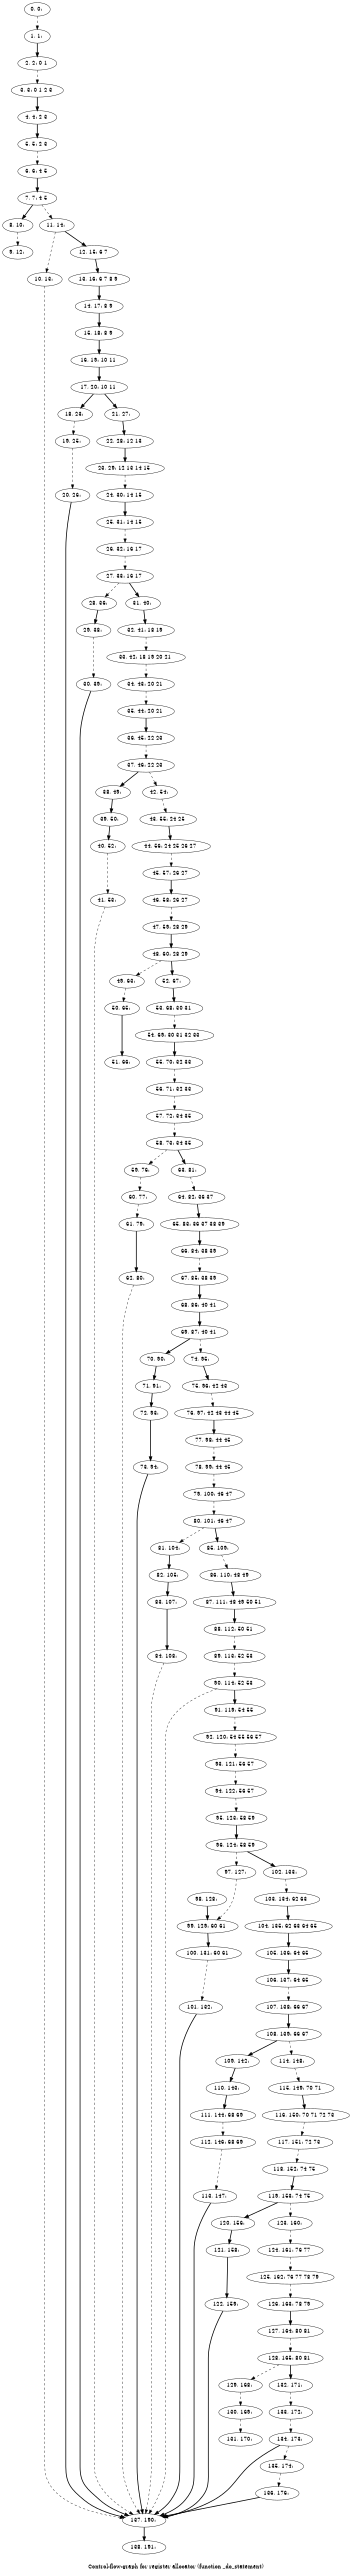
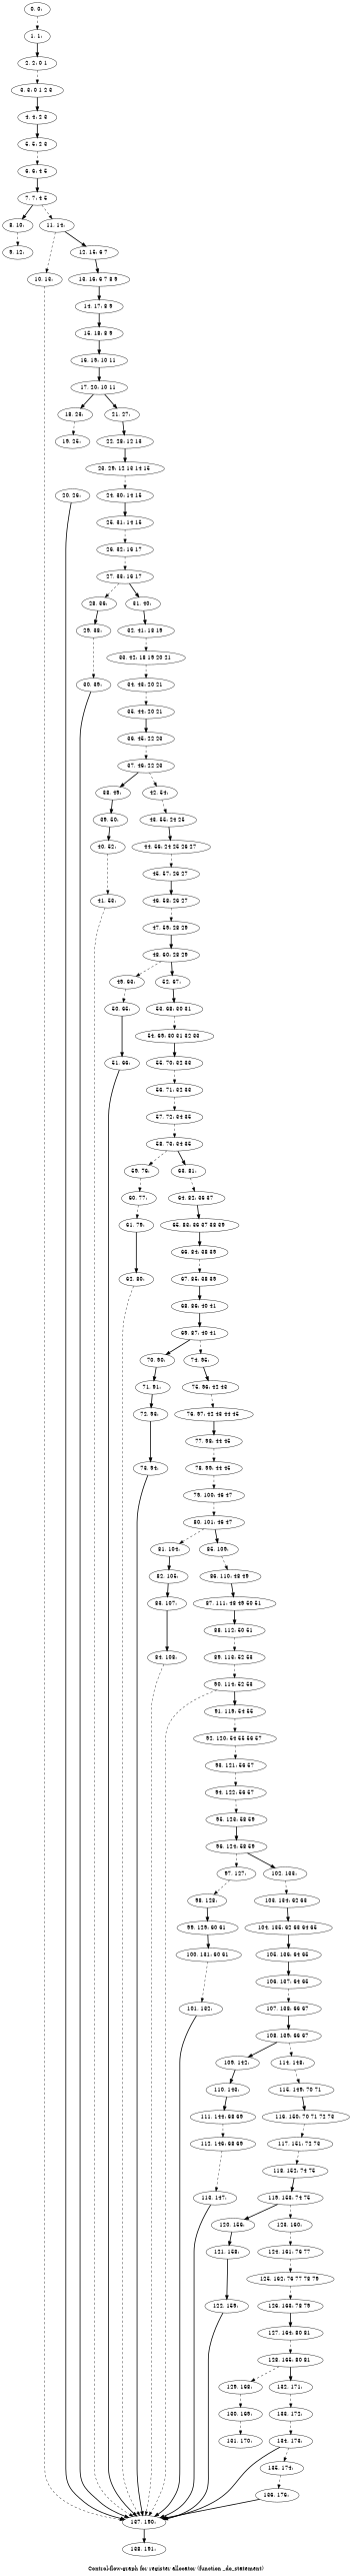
  digraph {
    label="Control-flow-graph for register allocator (function _do_statement)"
    edge [style=bold]
    n1 [label="0, 0: "]
    n2 [label="1, 1: "]
    n3 [label="2, 2: 0 1 "]
    n4 [label="3, 3: 0 1 2 3 "]
    n5 [label="4, 4: 2 3 "]
    n6 [label="5, 5: 2 3 "]
    n7 [label="6, 6: 4 5 "]
    n8 [label="7, 7: 4 5 "]
    n9 [label="8, 10: "]
    n10 [label="11, 14: "]
    n11 [label="9, 12: "]
    n12 [label="10, 13: "]
    n13 [label="12, 15: 6 7 "]
    n14 [label="137, 190: "]
    n15 [label="138, 191: "]
    n16 [label="13, 16: 6 7 8 9 "]
    n17 [label="14, 17: 8 9 "]
    n18 [label="15, 18: 8 9 "]
    n19 [label="16, 19: 10 11 "]
    n20 [label="17, 20: 10 11 "]
    n21 [label="18, 23: "]
    n22 [label="21, 27: "]
    n23 [label="19, 25: "]
    n24 [label="22, 28: 12 13 "]
    n25 [label="20, 26: "]
    n26 [label="23, 29: 12 13 14 15 "]
    n27 [label="24, 30: 14 15 "]
    n28 [label="25, 31: 14 15 "]
    n29 [label="26, 32: 16 17 "]
    n30 [label="27, 33: 16 17 "]
    n31 [label="28, 36: "]
    n32 [label="31, 40: "]
    n33 [label="29, 38: "]
    n34 [label="32, 41: 18 19 "]
    n35 [label="30, 39: "]
    n36 [label="33, 42: 18 19 20 21 "]
    n37 [label="34, 43: 20 21 "]
    n38 [label="35, 44: 20 21 "]
    n39 [label="36, 45: 22 23 "]
    n40 [label="37, 46: 22 23 "]
    n41 [label="38, 49: "]
    n42 [label="42, 54: "]
    n43 [label="39, 50: "]
    n44 [label="43, 55: 24 25 "]
    n45 [label="40, 52: "]
    n46 [label="41, 53: "]
    n47 [label="44, 56: 24 25 26 27 "]
    n48 [label="45, 57: 26 27 "]
    n49 [label="46, 58: 26 27 "]
    n50 [label="47, 59: 28 29 "]
    n51 [label="48, 60: 28 29 "]
    n52 [label="49, 63: "]
    n53 [label="52, 67: "]
    n54 [label="50, 65: "]
    n55 [label="53, 68: 30 31 "]
    n56 [label="51, 66: "]
    n57 [label="54, 69: 30 31 32 33 "]
    n58 [label="55, 70: 32 33 "]
    n59 [label="56, 71: 32 33 "]
    n60 [label="57, 72: 34 35 "]
    n61 [label="58, 73: 34 35 "]
    n62 [label="59, 76: "]
    n63 [label="63, 81: "]
    n64 [label="60, 77: "]
    n65 [label="64, 82: 36 37 "]
    n66 [label="61, 79: "]
    n67 [label="62, 80: "]
    n68 [label="65, 83: 36 37 38 39 "]
    n69 [label="66, 84: 38 39 "]
    n70 [label="67, 85: 38 39 "]
    n71 [label="68, 86: 40 41 "]
    n72 [label="69, 87: 40 41 "]
    n73 [label="70, 90: "]
    n74 [label="74, 95: "]
    n75 [label="71, 91: "]
    n76 [label="75, 96: 42 43 "]
    n77 [label="72, 93: "]
    n78 [label="73, 94: "]
    n79 [label="76, 97: 42 43 44 45 "]
    n80 [label="77, 98: 44 45 "]
    n81 [label="78, 99: 44 45 "]
    n82 [label="79, 100: 46 47 "]
    n83 [label="80, 101: 46 47 "]
    n84 [label="81, 104: "]
    n85 [label="85, 109: "]
    n86 [label="82, 105: "]
    n87 [label="86, 110: 48 49 "]
    n88 [label="83, 107: "]
    n89 [label="84, 108: "]
    n90 [label="87, 111: 48 49 50 51 "]
    n91 [label="88, 112: 50 51 "]
    n92 [label="89, 113: 52 53 "]
    n93 [label="90, 114: 52 53 "]
    n94 [label="91, 119: 54 55 "]
    n95 [label="92, 120: 54 55 56 57 "]
    n96 [label="93, 121: 56 57 "]
    n97 [label="94, 122: 56 57 "]
    n98 [label="95, 123: 58 59 "]
    n99 [label="96, 124: 58 59 "]
    n100 [label="97, 127: "]
    n101 [label="102, 133: "]
    n102 [label="98, 128: "]
    n103 [label="103, 134: 62 63 "]
    n104 [label="99, 129: 60 61 "]
    n105 [label="100, 131: 60 61 "]
    n106 [label="101, 132: "]
    n107 [label="104, 135: 62 63 64 65 "]
    n108 [label="105, 136: 64 65 "]
    n109 [label="106, 137: 64 65 "]
    n110 [label="107, 138: 66 67 "]
    n111 [label="108, 139: 66 67 "]
    n112 [label="109, 142: "]
    n113 [label="114, 148: "]
    n114 [label="110, 143: "]
    n115 [label="115, 149: 70 71 "]
    n116 [label="111, 144: 68 69 "]
    n117 [label="112, 146: 68 69 "]
    n118 [label="113, 147: "]
    n119 [label="116, 150: 70 71 72 73 "]
    n120 [label="117, 151: 72 73 "]
    n121 [label="118, 152: 74 75 "]
    n122 [label="119, 153: 74 75 "]
    n123 [label="120, 156: "]
    n124 [label="123, 160: "]
    n125 [label="121, 158: "]
    n126 [label="124, 161: 76 77 "]
    n127 [label="122, 159: "]
    n128 [label="125, 162: 76 77 78 79 "]
    n129 [label="126, 163: 78 79 "]
    n130 [label="127, 164: 80 81 "]
    n131 [label="128, 165: 80 81 "]
    n132 [label="129, 168: "]
    n133 [label="132, 171: "]
    n134 [label="130, 169: "]
    n135 [label="133, 172: "]
    n136 [label="131, 170: "]
    n137 [label="134, 173: "]
    n138 [label="135, 174: "]
    n139 [label="136, 176: "]
    n1 -> n2 [style=dashed]
    n2 -> n3
    n3 -> n4 [style=dashed]
    n4 -> n5
    n5 -> n6
    n6 -> n7 [style=dashed]
    n7 -> n8
    n8 -> n9
    n8 -> n10 [style=dashed]
    n9 -> n11 [style=dashed]
    n10 -> n12 [style=dashed]
    n10 -> n13
    n12 -> n14 [style=dashed]
    n13 -> n16
    n14 -> n15
    n16 -> n17
    n17 -> n18
    n18 -> n19
    n19 -> n20
    n20 -> n21
    n20 -> n22
    n21 -> n23 [style=dashed]
    n22 -> n24
-   n23 -> n25 [style=dashed]
    n24 -> n26
    n25 -> n14
    n26 -> n27 [style=dashed]
    n27 -> n28
    n28 -> n29 [style=dashed]
    n29 -> n30 [style=dashed]
    n30 -> n31 [style=dashed]
    n30 -> n32
    n31 -> n33
    n32 -> n34
    n33 -> n35 [style=dashed]
    n34 -> n36 [style=dashed]
    n35 -> n14
    n36 -> n37 [style=dashed]
    n37 -> n38 [style=dashed]
    n38 -> n39
    n39 -> n40 [style=dashed]
    n40 -> n41
    n40 -> n42 [style=dashed]
    n41 -> n43
    n42 -> n44 [style=dashed]
    n43 -> n45
    n44 -> n47
    n45 -> n46 [style=dashed]
    n46 -> n14 [style=dashed]
    n47 -> n48 [style=dashed]
    n48 -> n49
    n49 -> n50 [style=dashed]
    n50 -> n51
    n51 -> n52 [style=dashed]
    n51 -> n53
    n52 -> n54 [style=dashed]
    n53 -> n55
    n54 -> n56
    n55 -> n57 [style=dashed]
+   n56 -> n14
    n57 -> n58
    n58 -> n59 [style=dashed]
    n59 -> n60 [style=dashed]
    n60 -> n61 [style=dashed]
    n61 -> n62 [style=dashed]
    n61 -> n63
    n62 -> n64 [style=dashed]
    n63 -> n65 [style=dashed]
    n64 -> n66 [style=dashed]
    n65 -> n68
    n66 -> n67
    n67 -> n14 [style=dashed]
    n68 -> n69
    n69 -> n70 [style=dashed]
    n70 -> n71
    n71 -> n72
    n72 -> n73
    n72 -> n74 [style=dashed]
    n73 -> n75
    n74 -> n76
    n75 -> n77
    n76 -> n79 [style=dashed]
    n77 -> n78
    n78 -> n14
    n79 -> n80
    n80 -> n81 [style=dashed]
    n81 -> n82 [style=dashed]
    n82 -> n83 [style=dashed]
    n83 -> n84 [style=dashed]
    n83 -> n85
    n84 -> n86
    n85 -> n87 [style=dashed]
    n86 -> n88
    n87 -> n90
    n88 -> n89
    n89 -> n14 [style=dashed]
    n90 -> n91
    n91 -> n92 [style=dashed]
    n92 -> n93 [style=dashed]
    n93 -> n14 [style=dashed]
    n93 -> n94
    n94 -> n95 [style=dashed]
    n95 -> n96 [style=dashed]
    n96 -> n97 [style=dashed]
    n97 -> n98 [style=dashed]
    n98 -> n99
    n99 -> n100 [style=dashed]
    n99 -> n101
-   n100 -> n104 [style=dashed]
+   n100 -> n102 [style=dashed]
    n101 -> n103 [style=dashed]
    n102 -> n104
    n103 -> n107
    n104 -> n105
    n105 -> n106 [style=dashed]
    n106 -> n14
    n107 -> n108
    n108 -> n109
    n109 -> n110 [style=dashed]
    n110 -> n111
    n111 -> n112
    n111 -> n113 [style=dashed]
    n112 -> n114
    n113 -> n115 [style=dashed]
    n114 -> n116
    n115 -> n119
    n116 -> n117 [style=dashed]
    n117 -> n118 [style=dashed]
    n118 -> n14
    n119 -> n120 [style=dashed]
    n120 -> n121 [style=dashed]
    n121 -> n122
    n122 -> n123
    n122 -> n124 [style=dashed]
    n123 -> n125
    n124 -> n126 [style=dashed]
    n125 -> n127
    n126 -> n128 [style=dashed]
    n127 -> n14
    n128 -> n129 [style=dashed]
    n129 -> n130
    n130 -> n131 [style=dashed]
    n131 -> n132 [style=dashed]
    n131 -> n133
    n132 -> n134 [style=dashed]
    n133 -> n135 [style=dashed]
    n134 -> n136 [style=dashed]
    n135 -> n137 [style=dashed]
    n137 -> n14
    n137 -> n138 [style=dashed]
    n138 -> n139 [style=dashed]
    n139 -> n14
  }
